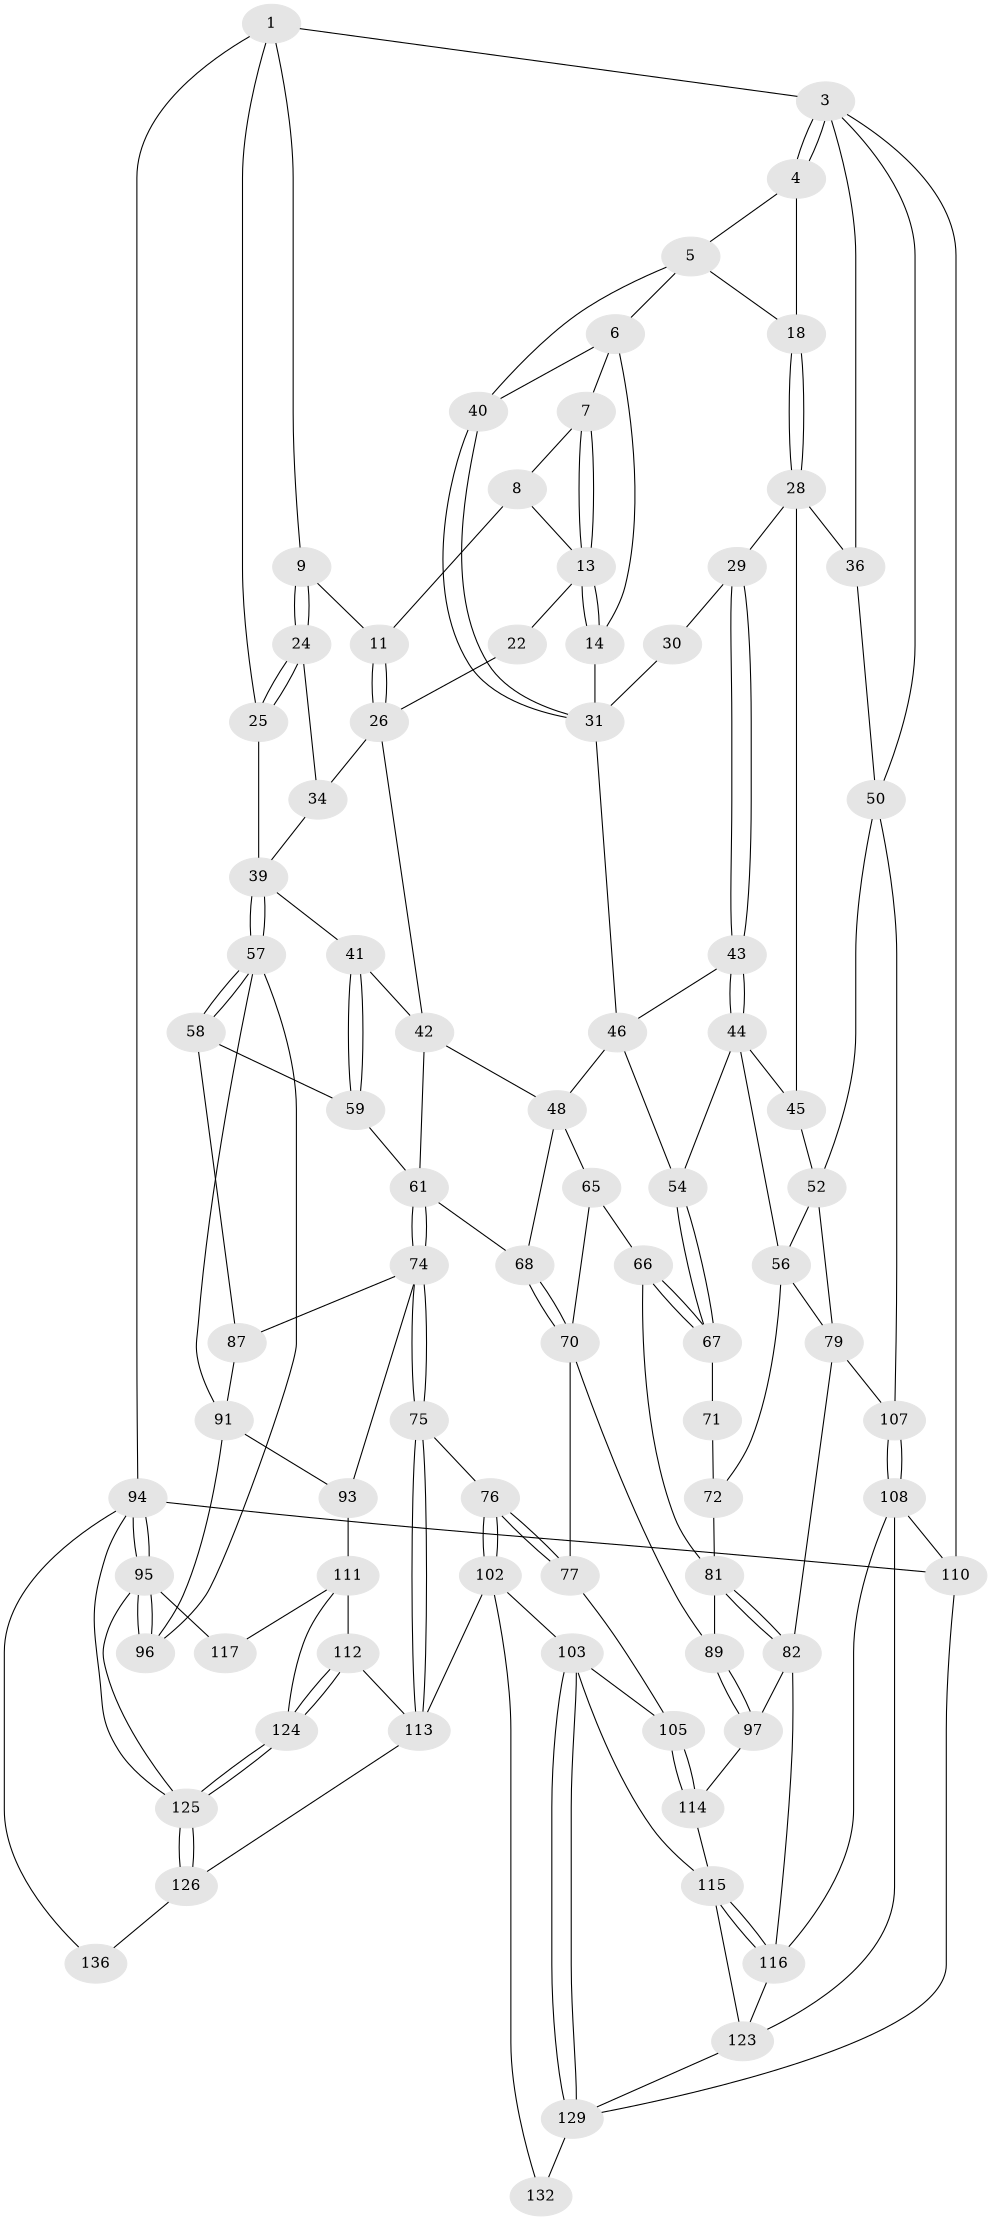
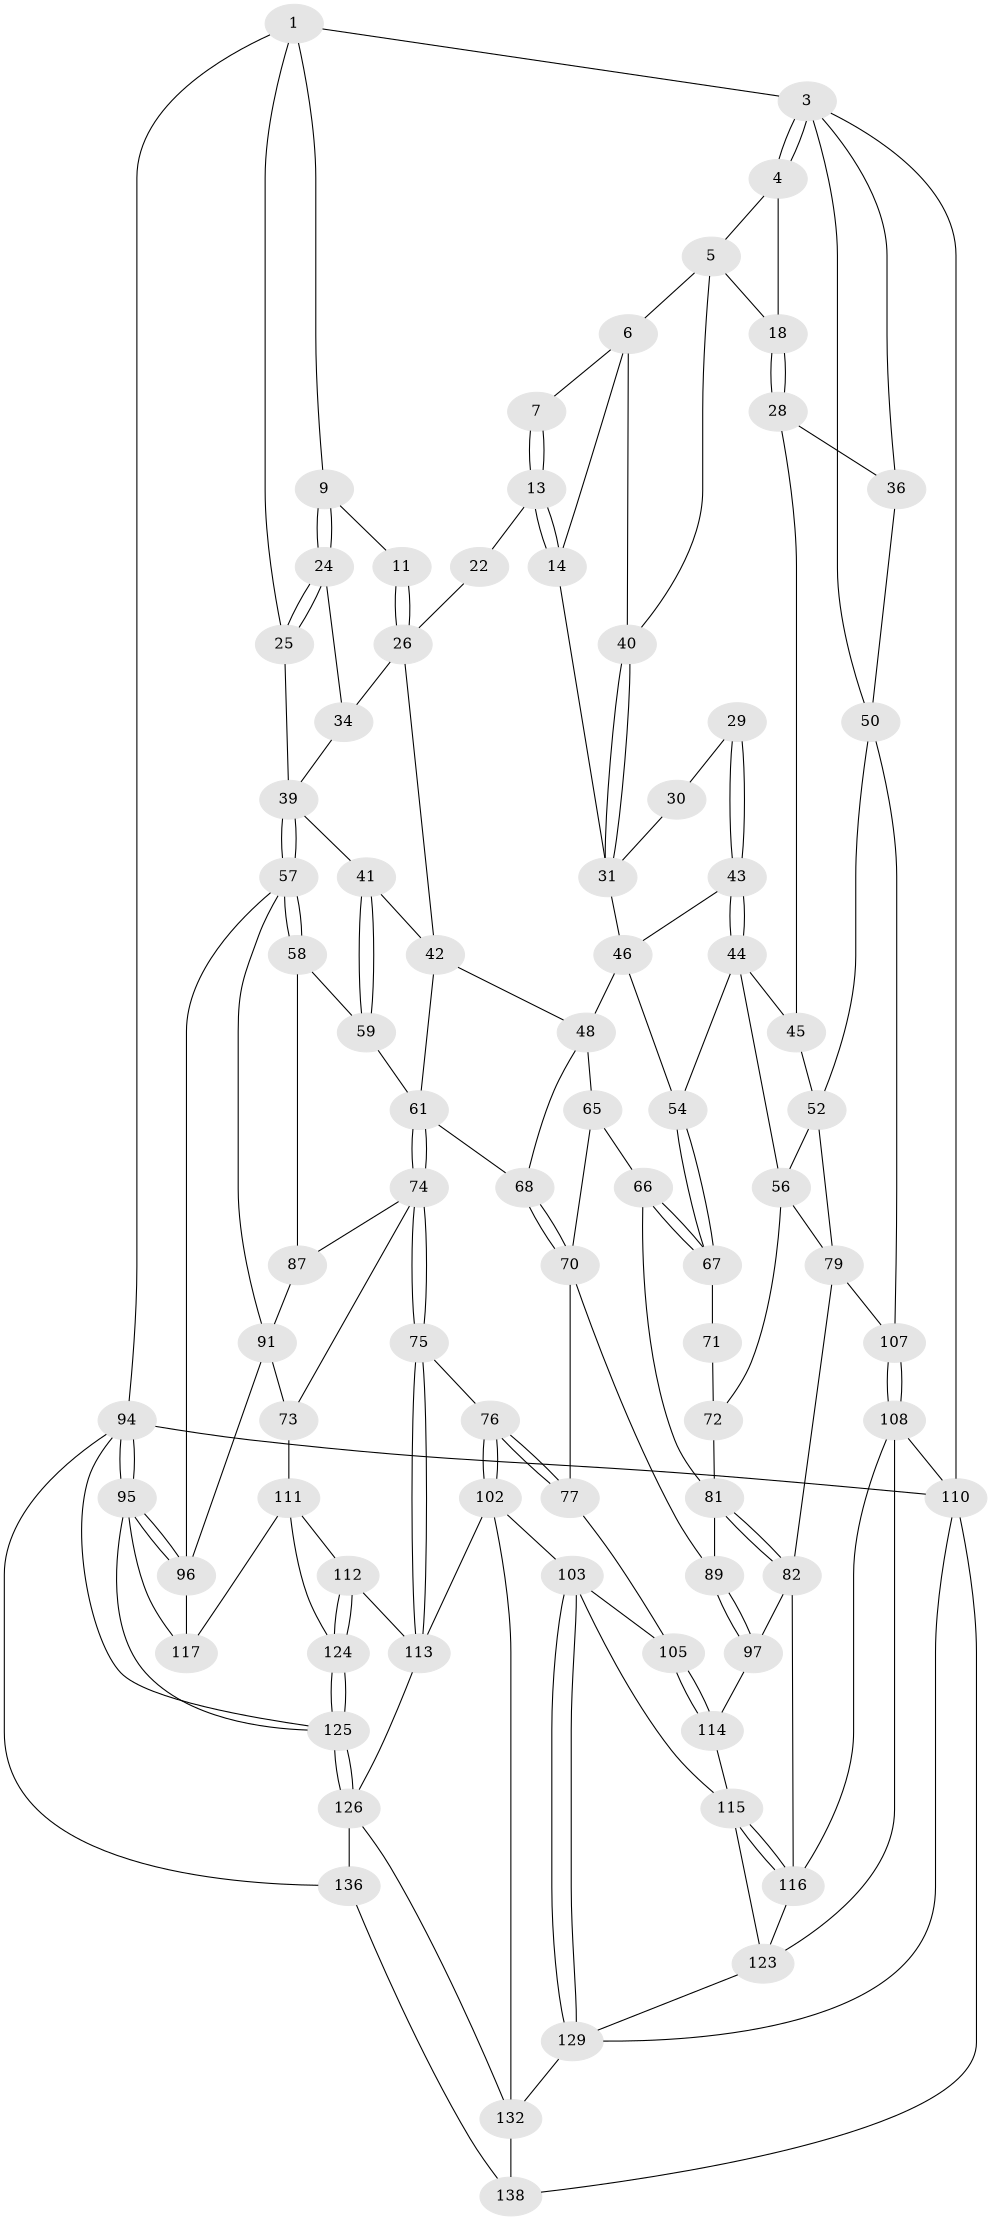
  graph {
    node [color=gray90 style=filled]
    1 [super="+2"]
    3 [super="+35"]
    9 [super="+10"]
    25
    94 [super="+135"]
    4 [super="+19"]
    36 [super="+38"]
    50 [super="+51"]
    110 [super="+137"]
    11
    24 [super="+33"]
    39 [super="+40"]
    95 [super="+127"]
    125 [super="+128"]
    136
    5 [super="+17"]
    18
    52 [super="+53"]
    107
    129 [super="+130"]
+   138
    6 [super="+15"]
    n23 [label=40 super="+21"]
    28 [super="+37"]
    7
    14 [super="+23"]
    31 [super="+32"]
-   8 [super="+12"]
    13 [super="+16"]
    22
    26 [super="+27"]
    34
    42 [super="+47"]
    46 [super="+49"]
    29
    45
    41
    57 [super="+90"]
    48 [super="+64"]
    61 [super="+62"]
    30
    43
    44 [super="+55"]
    54
    59 [super="+60"]
    58 [super="+63"]
    91 [super="+92"]
    96 [super="+99"]
    65 [super="+69"]
    68
    74 [super="+88"]
    56 [super="+73"]
    67
    79 [super="+84"]
    72 [super="+80"]
    66 [super="+85"]
    70 [super="+78"]
    108 [super="+109"]
    82 [super="+83"]
    71
    81 [super="+86"]
    87
-   93
+   93 [label=73]
    117
    75
    77 [super="+100"]
    89
    105 [super="+106"]
    97 [super="+98"]
    76
    113 [super="+120"]
    111 [super="+118"]
    102 [super="+121"]
    126 [super="+134"]
    103 [super="+104"]
    132 [super="+133"]
    114
    116 [super="+119"]
    123 [super="+131"]
    112
    124
    115 [super="+122"]
    1 -- 3
    1 -- 9
    1 -- 25
    1 -- 94
    3 -- 4
    3 -- 4
    3 -- 36
    3 -- 50
    3 -- 110
    9 -- 11
    9 -- 24 [weight=2]
    9 -- 24
    25 -- 39
    94 -- 110
    94 -- 95
    94 -- 95
    94 -- 125
    94 -- 136
    4 -- 5
    4 -- 18
    36 -- 50
    50 -- 52
    50 -- 107
    110 -- 129
+   110 -- 138
    11 -- 26
    11 -- 26
    24 -- 25
    24 -- 25
    24 -- 34
    39 -- 41
    39 -- 57
    39 -- 57
    95 -- 125
    95 -- 96
    95 -- 96
    95 -- 117
    125 -- 126
    125 -- 126
+   136 -- 138
    5 -- 18
    5 -- 6
    5 -- n23
    18 -- 28
    18 -- 28
    52 -- 56
    52 -- 79
    107 -- 108
    107 -- 108
    129 -- 132
    6 -- n23
    6 -- 7
    6 -- 14
    n23 -- 31
    n23 -- 31
    28 -- 36
-   28 -- 29
    28 -- 45
-   7 -- 8
    7 -- 13
    7 -- 13
    14 -- 31
    31 -- 46
-   8 -- 11
-   8 -- 13
    13 -- 14
    13 -- 14
    13 -- 22
    22 -- 26
    26 -- 34
    26 -- 42
    34 -- 39
    42 -- 48
    42 -- 61
    46 -- 48
    46 -- 54
    29 -- 30
    29 -- 43
    29 -- 43
    45 -- 52
    41 -- 42
    41 -- 59
    41 -- 59
    57 -- 58
    57 -- 58
    57 -- 91
    57 -- 96
    48 -- 65
    48 -- 68
    61 -- 68
    61 -- 74
    61 -- 74
    30 -- 31
    43 -- 46
    43 -- 44
    43 -- 44
    44 -- 45
    44 -- 54
    44 -- 56
    54 -- 67
    54 -- 67
    59 -- 61
    58 -- 59 [weight=2]
    58 -- 87
    91 -- 96
    91 -- 93
+   96 -- 117
    65 -- 66 [weight=2]
    65 -- 70
    68 -- 70
    68 -- 70
    74 -- 87
    74 -- 93
    74 -- 75
    74 -- 75
    56 -- 79
    56 -- 72
    67 -- 71
    79 -- 107
    79 -- 82
    72 -- 81
    66 -- 67
    66 -- 67
    66 -- 81
    70 -- 77
    70 -- 89
    108 -- 110
    108 -- 116
    108 -- 123
    82 -- 97
    82 -- 116
    71 -- 72 [weight=2]
    81 -- 82
    81 -- 82
    81 -- 89
    87 -- 91
    93 -- 111
    75 -- 76
    75 -- 113
    75 -- 113
    77 -- 105
    89 -- 97
    89 -- 97
    105 -- 114
    105 -- 114
    97 -- 114
    76 -- 77
    76 -- 77
    76 -- 102
    76 -- 102
    113 -- 126
    111 -- 117
    111 -- 112
    111 -- 124
    102 -- 113
    102 -- 103
    102 -- 132
    126 -- 136
+   126 -- 132
    103 -- 129
    103 -- 129
    103 -- 105
    103 -- 115
+   132 -- 138
    114 -- 115
    116 -- 123
    123 -- 129
    112 -- 113
    112 -- 124
    112 -- 124
    124 -- 125
    124 -- 125
    115 -- 116
    115 -- 116
    115 -- 123
  }
